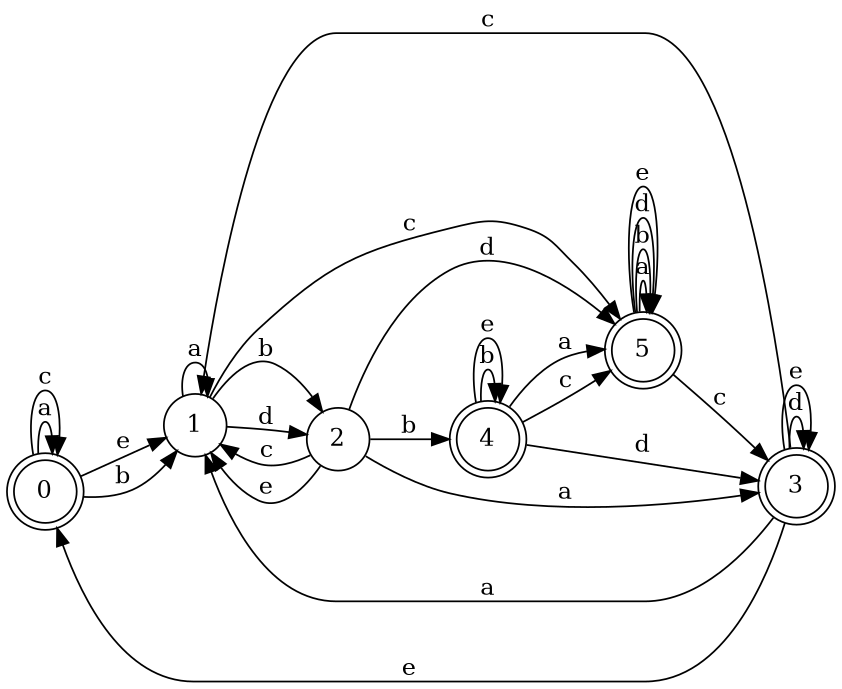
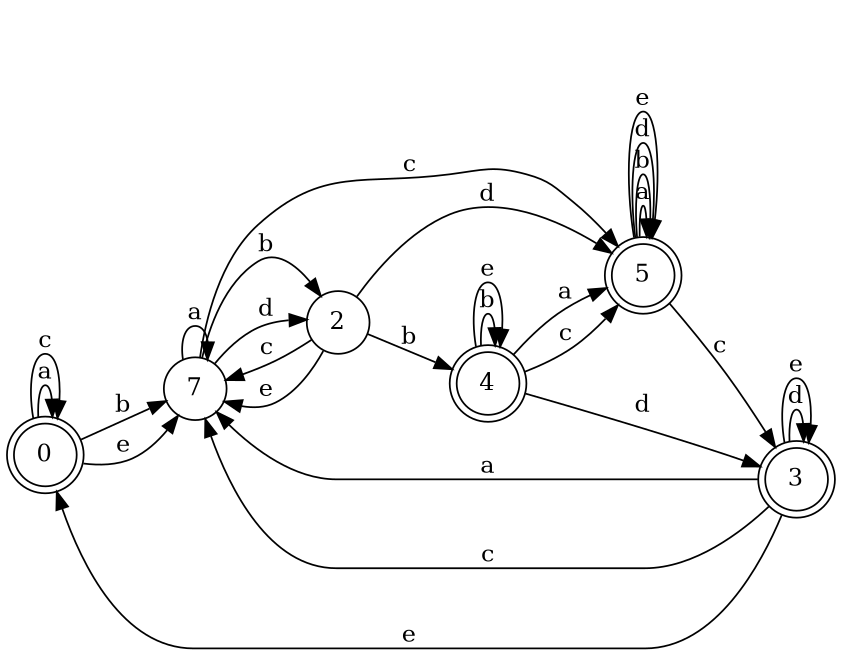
  digraph {
    rankdir=LR
    node [color=black fillcolor=white shape=doublecircle style="rounded,filled"]
    n1 [label=0]
-   n2 [label=1 shape=circle style=filled]
+   n2 [label=7 shape=circle style=filled]
    n3 [label=5]
    n4 [label=2 shape=circle style=filled]
    n5 [label=3]
    n6 [label=4]
    n1 -> n1 [label=a]
    n1 -> n1 [label=c]
    n1 -> n2 [label=b]
    n1 -> n2 [label=e]
    n2 -> n2 [label=a]
    n2 -> n3 [label=c]
    n2 -> n4 [label=b]
    n2 -> n4 [label=d]
    n3 -> n3 [label=a]
    n3 -> n3 [label=b]
    n3 -> n3 [label=d]
    n3 -> n3 [label=e]
    n3 -> n5 [label=c]
    n4 -> n2 [label=c]
    n4 -> n2 [label=e]
    n4 -> n3 [label=d]
-   n4 -> n5 [label=a]
    n4 -> n6 [label=b]
    n5 -> n1 [label=e]
    n5 -> n2 [label=a]
    n5 -> n2 [label=c]
    n5 -> n5 [label=d]
    n5 -> n5 [label=e]
    n6 -> n3 [label=a]
    n6 -> n3 [label=c]
    n6 -> n5 [label=d]
    n6 -> n6 [label=b]
    n6 -> n6 [label=e]
  }
